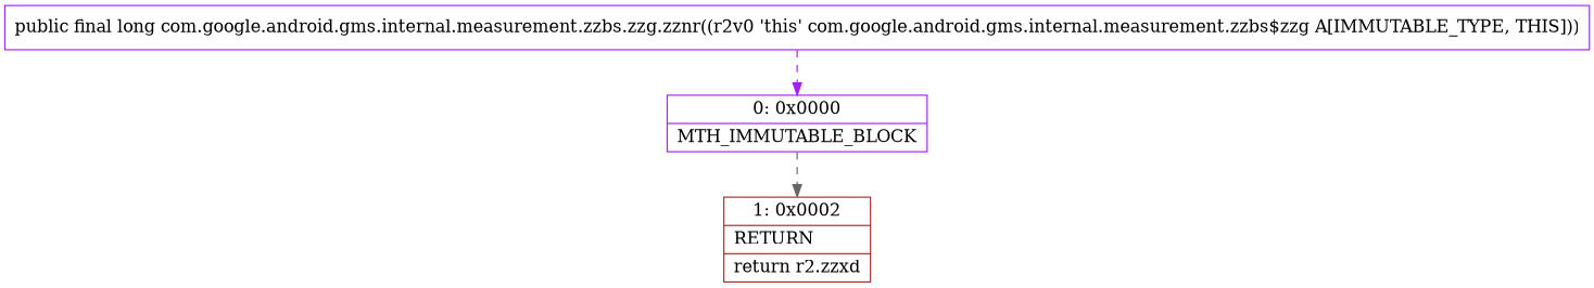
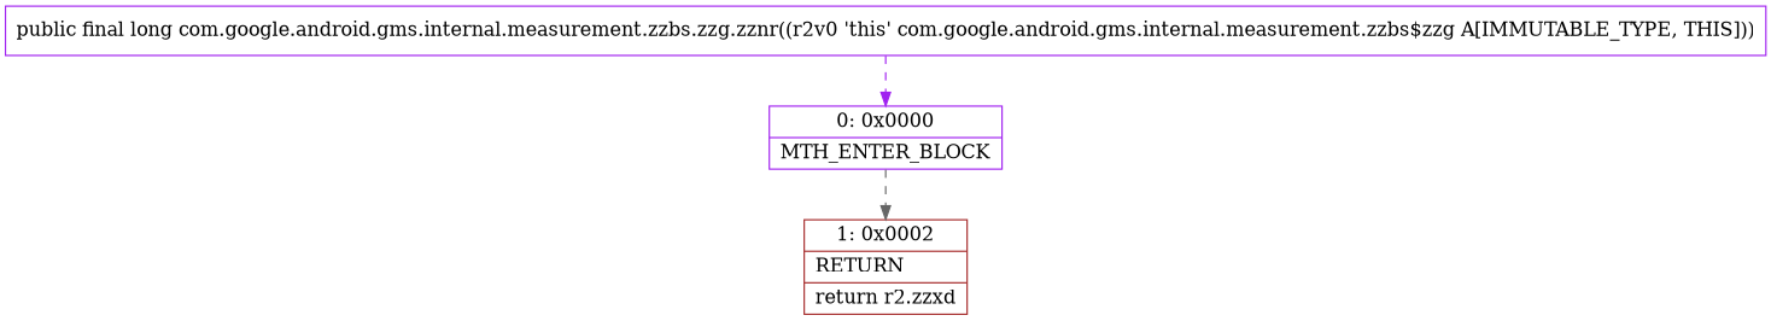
  digraph {
    node [shape=record color=purple]
    edge [style=dashed]
-   n1 [label="{0\:\ 0x0000|MTH_IMMUTABLE_BLOCK\l}"]
+   n1 [label="{0\:\ 0x0000|MTH_ENTER_BLOCK\l}"]
    n2 [label="{1\:\ 0x0002|RETURN\l|return r2.zzxd\l}" color=brown]
    n3 [label="{public final long com.google.android.gms.internal.measurement.zzbs.zzg.zznr((r2v0 'this' com.google.android.gms.internal.measurement.zzbs$zzg A[IMMUTABLE_TYPE, THIS])) }"]
    n1 -> n2 [color=gray40]
    n3 -> n1 [color=purple]
  }
